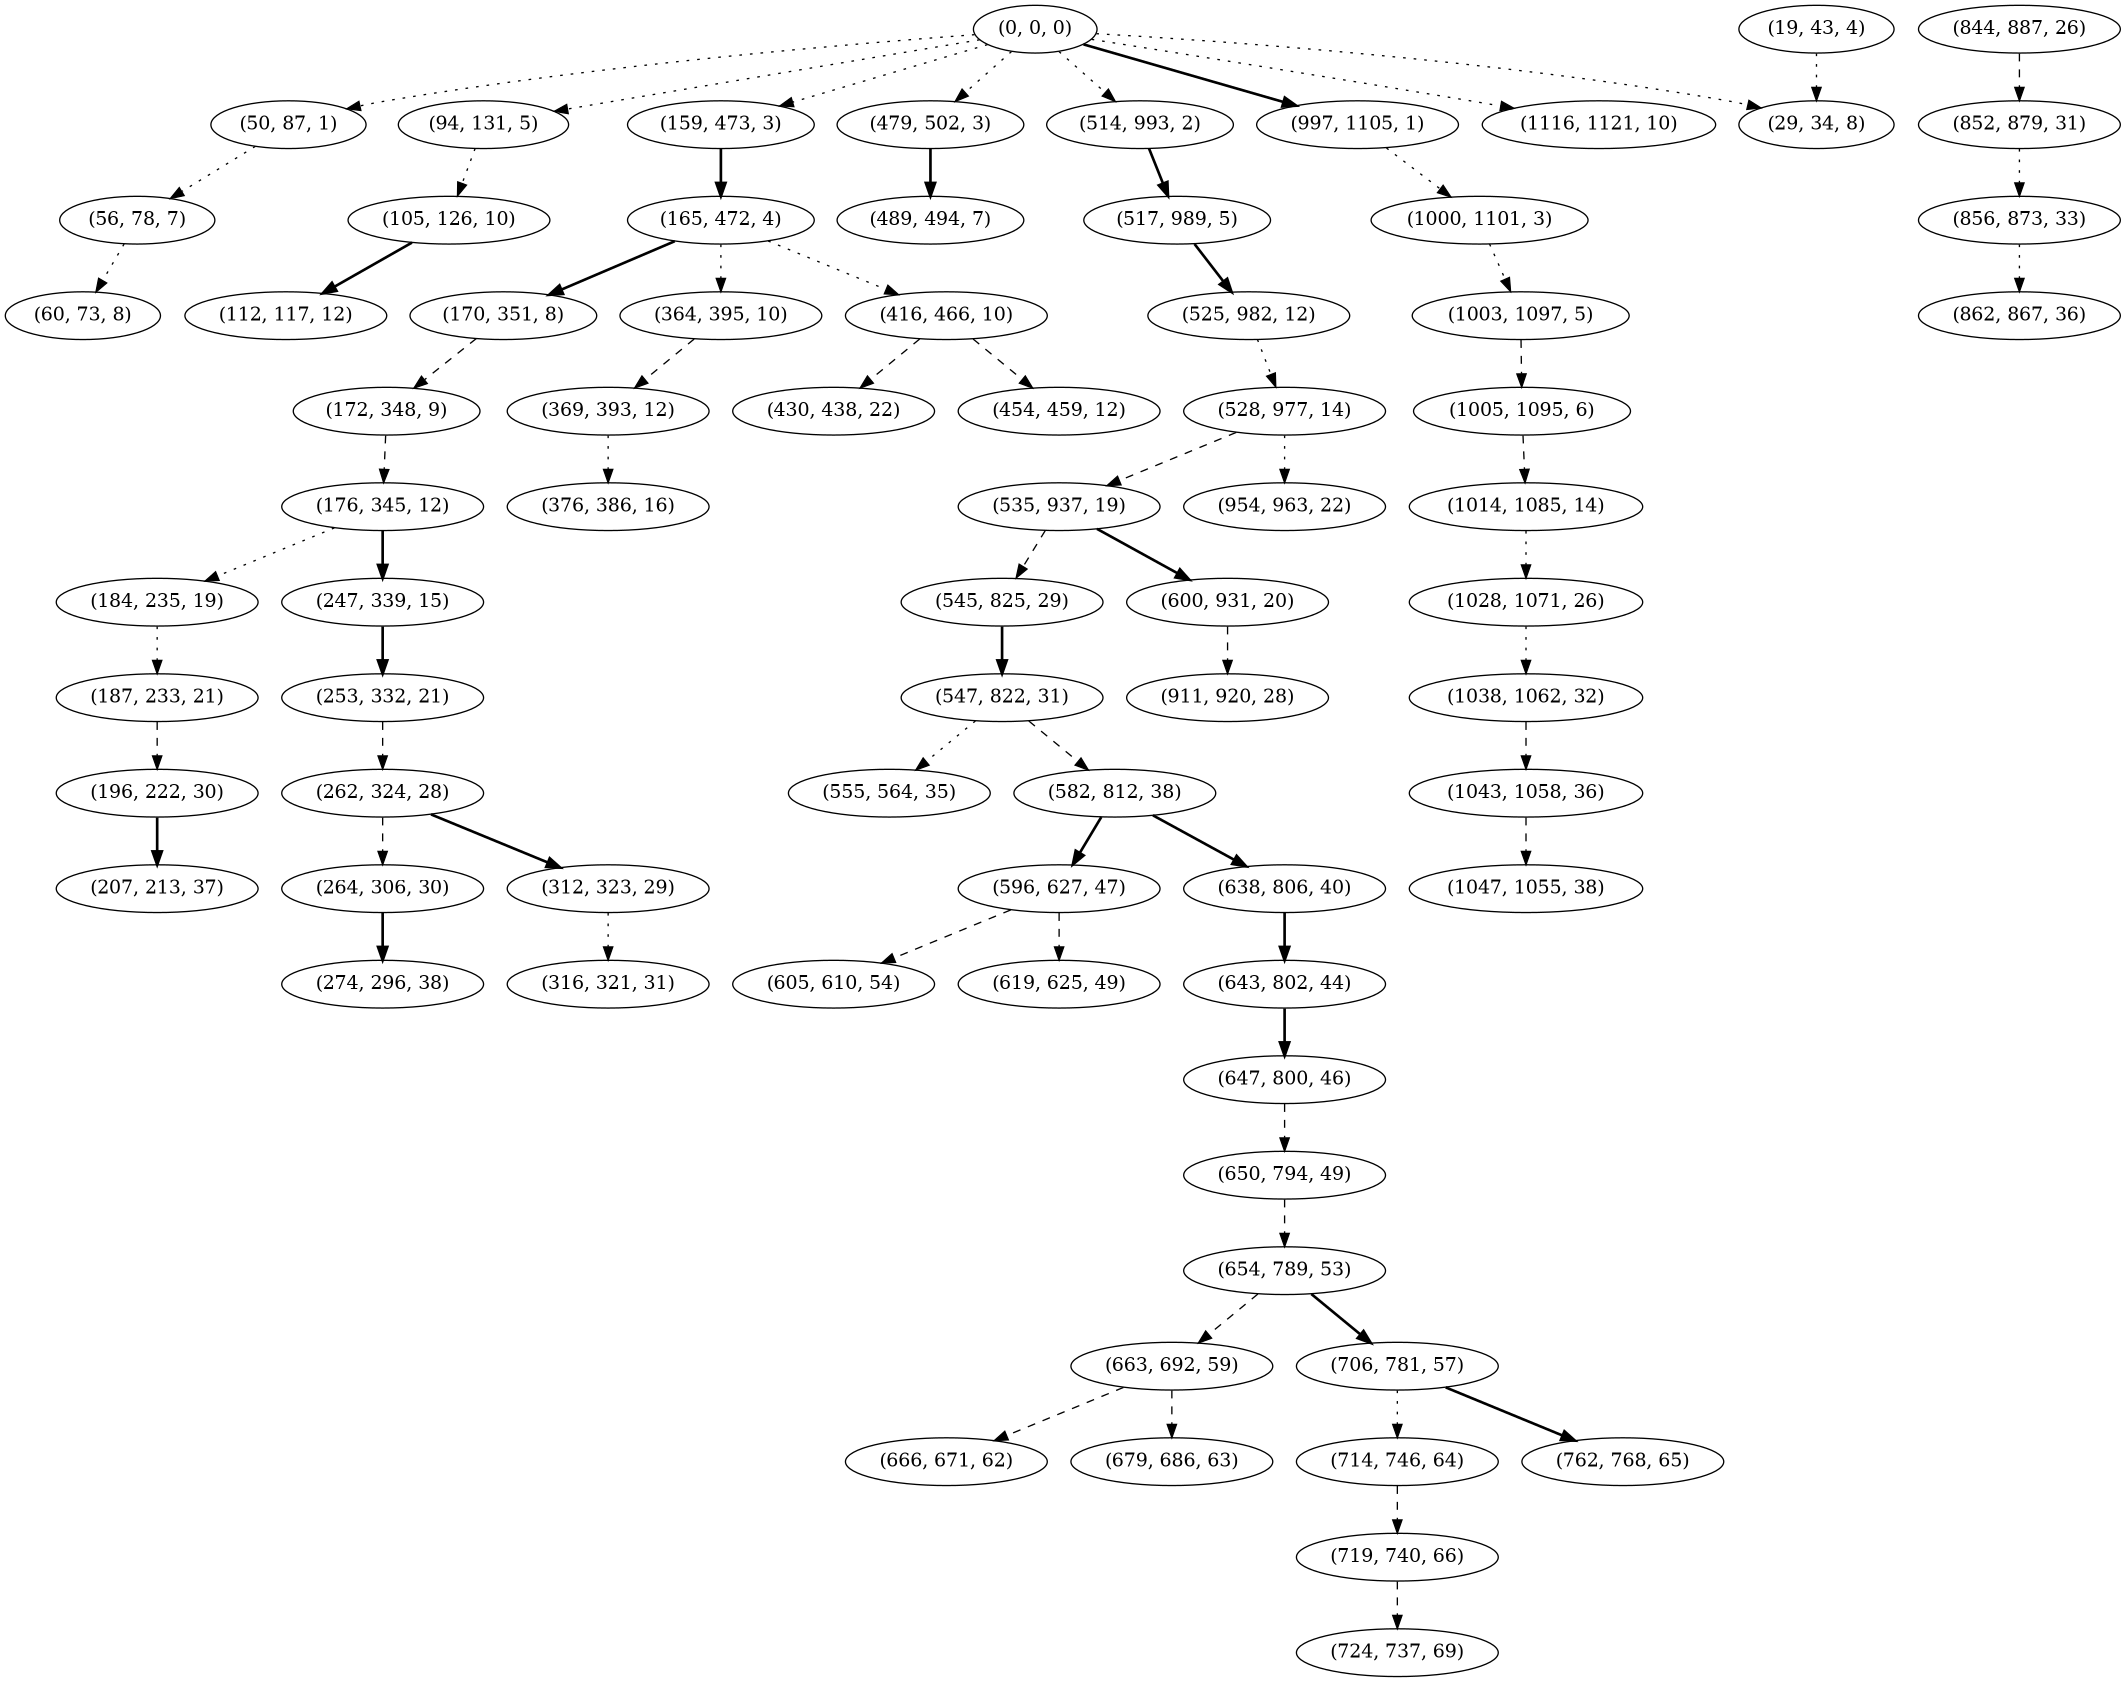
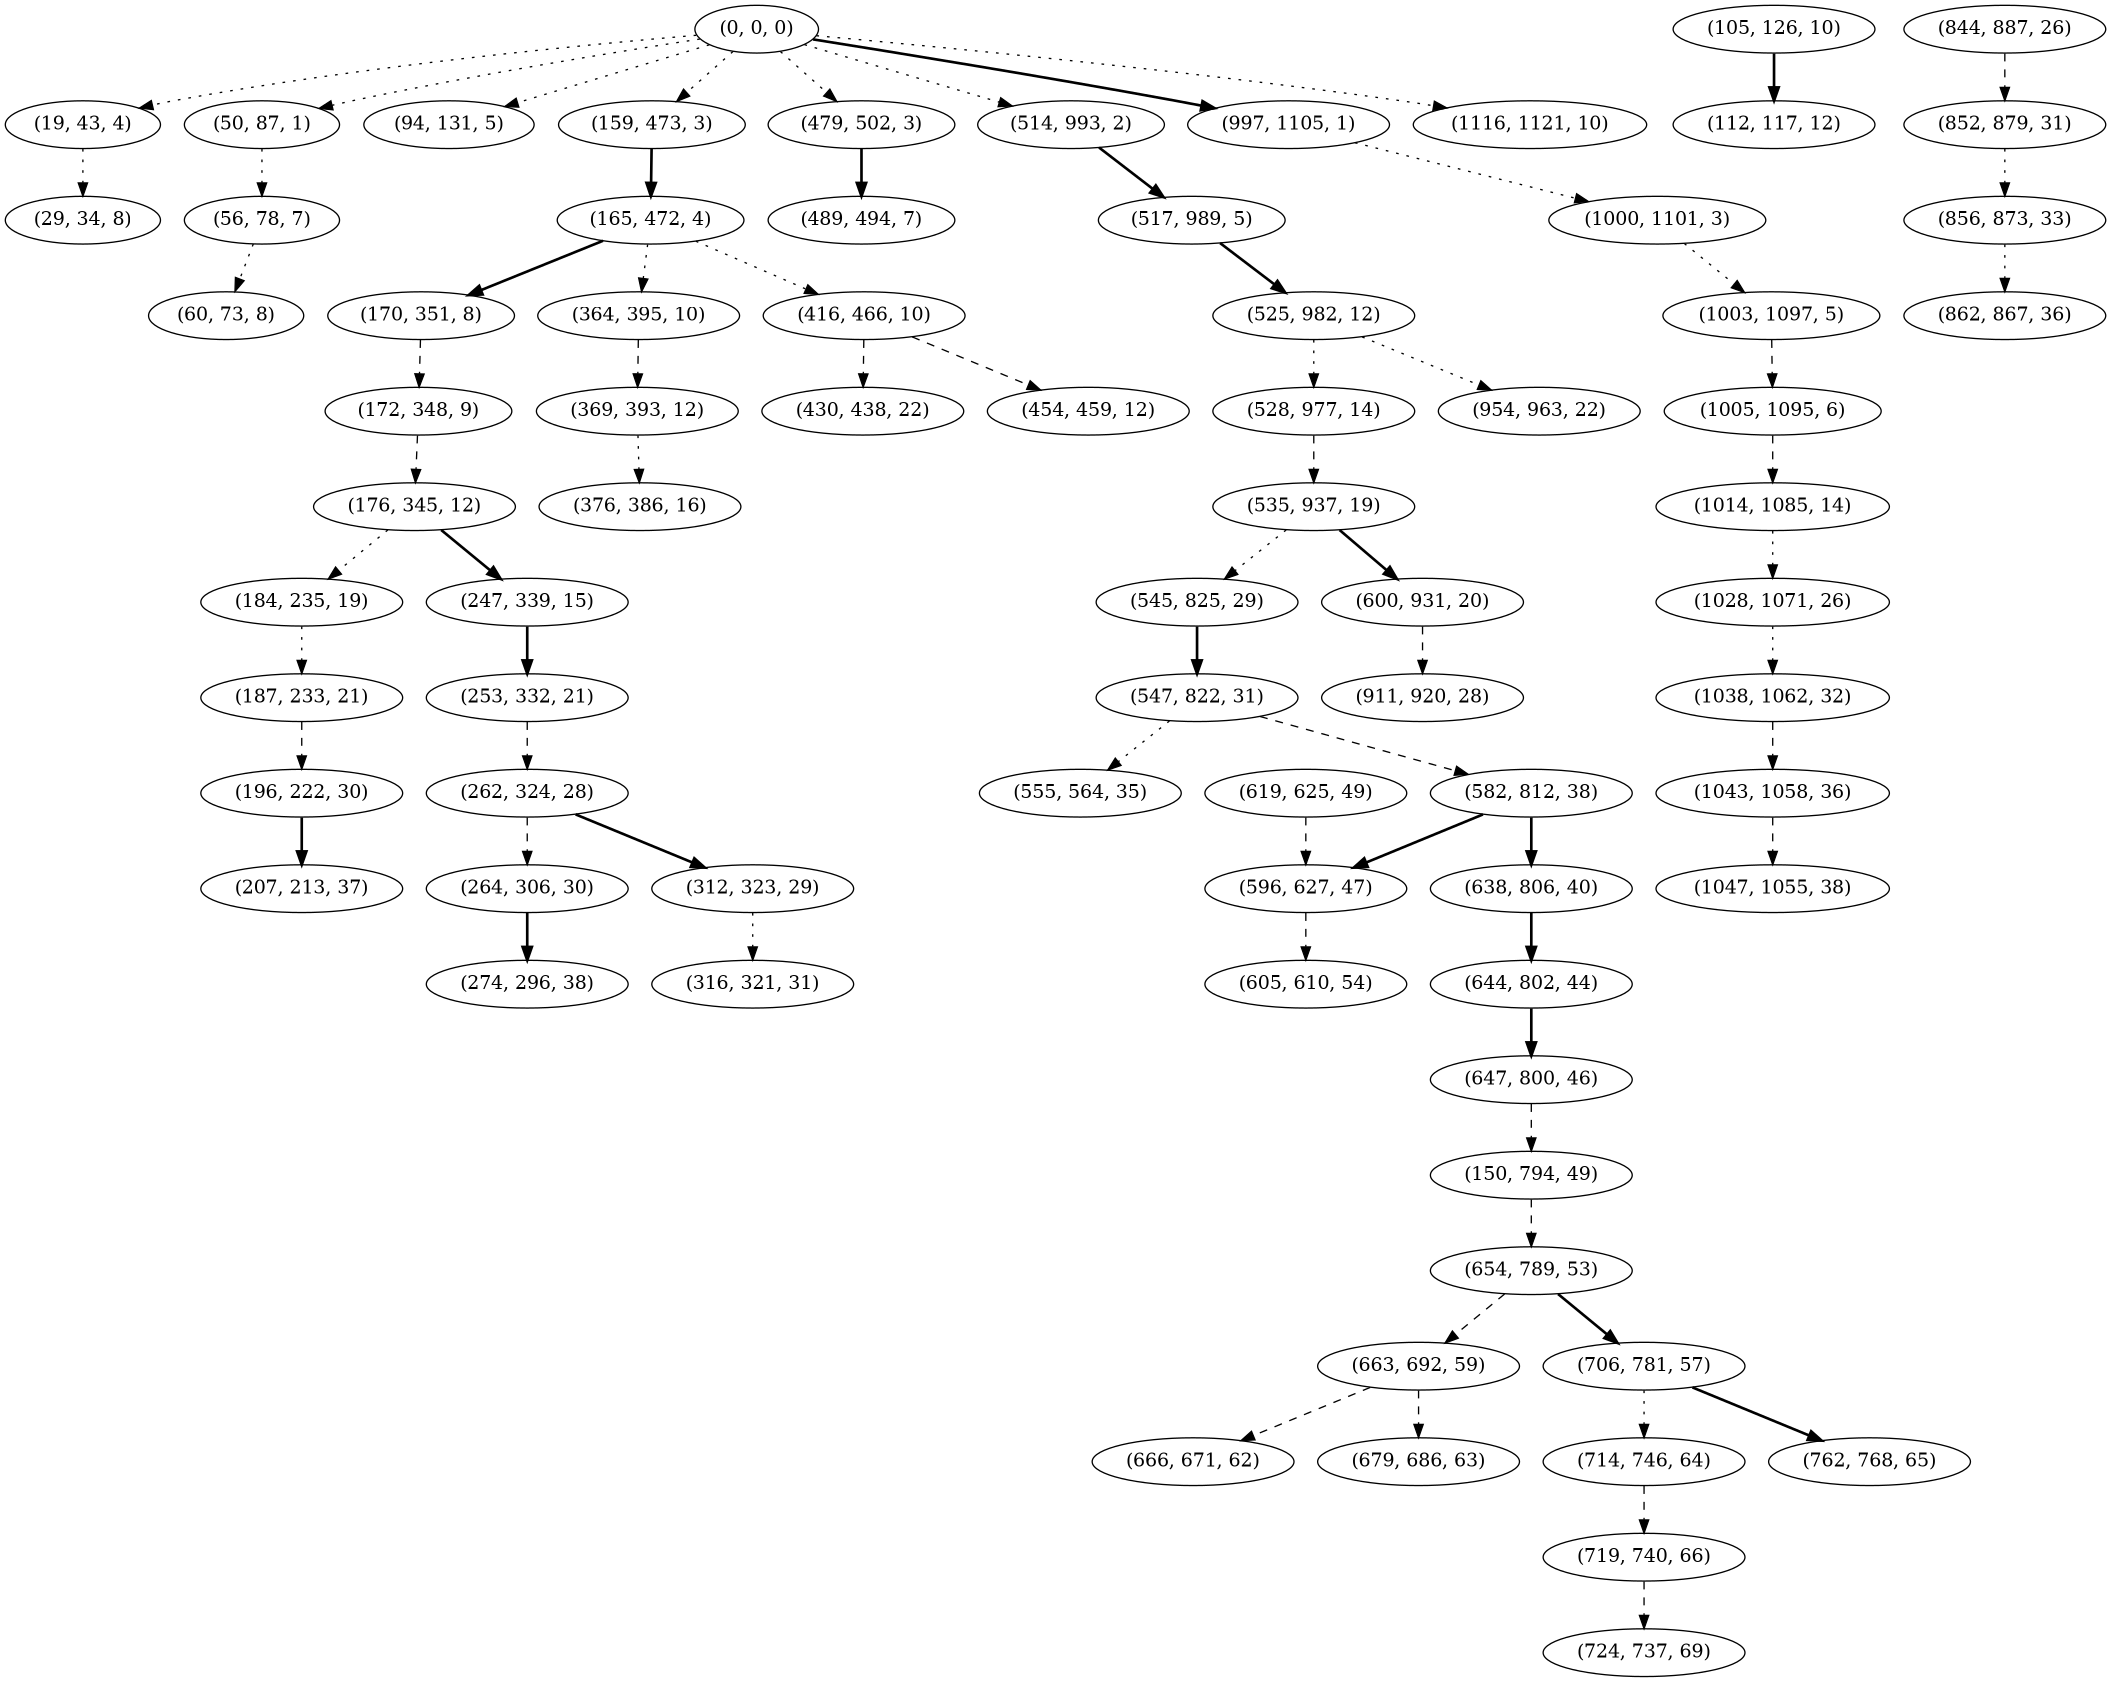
  digraph {
    edge [style=dotted]
    "(0, 0, 0)"
    "(19, 43, 4)"
    "(50, 87, 1)"
    "(94, 131, 5)"
    "(159, 473, 3)"
    "(479, 502, 3)"
    "(514, 993, 2)"
    "(997, 1105, 1)"
    "(1116, 1121, 10)"
    "(29, 34, 8)"
    "(56, 78, 7)"
    "(105, 126, 10)"
    "(165, 472, 4)"
    "(489, 494, 7)"
    "(517, 989, 5)"
    "(1000, 1101, 3)"
    "(60, 73, 8)"
    "(112, 117, 12)"
    "(170, 351, 8)"
    "(364, 395, 10)"
    "(416, 466, 10)"
    "(172, 348, 9)"
    "(369, 393, 12)"
    "(430, 438, 22)"
    "(454, 459, 12)"
    "(176, 345, 12)"
    "(184, 235, 19)"
    "(247, 339, 15)"
    "(187, 233, 21)"
    "(253, 332, 21)"
    "(196, 222, 30)"
    "(207, 213, 37)"
    "(262, 324, 28)"
    "(264, 306, 30)"
    "(312, 323, 29)"
    "(274, 296, 38)"
    "(316, 321, 31)"
    "(376, 386, 16)"
    "(525, 982, 12)"
    "(528, 977, 14)"
    "(535, 937, 19)"
    "(954, 963, 22)"
    "(545, 825, 29)"
    n44 [label="(600, 931, 20)"]
    "(547, 822, 31)"
    "(844, 887, 26)"
    "(852, 879, 31)"
    "(911, 920, 28)"
    "(555, 564, 35)"
    "(582, 812, 38)"
    "(596, 627, 47)"
    "(638, 806, 40)"
    "(605, 610, 54)"
    "(619, 625, 49)"
-   "(643, 802, 44)"
+   "(643, 802, 44)" [label="(644, 802, 44)"]
    "(647, 800, 46)"
-   "(650, 794, 49)"
+   "(650, 794, 49)" [label="(150, 794, 49)"]
    "(654, 789, 53)"
    "(663, 692, 59)"
    "(706, 781, 57)"
    "(666, 671, 62)"
    "(679, 686, 63)"
    "(714, 746, 64)"
    "(762, 768, 65)"
    "(719, 740, 66)"
    "(724, 737, 69)"
    "(856, 873, 33)"
    "(862, 867, 36)"
    "(1003, 1097, 5)"
    "(1005, 1095, 6)"
    "(1014, 1085, 14)"
    "(1028, 1071, 26)"
    "(1038, 1062, 32)"
    "(1043, 1058, 36)"
    "(1047, 1055, 38)"
-   "(0, 0, 0)" -> "(29, 34, 8)"
+   "(0, 0, 0)" -> "(19, 43, 4)"
    "(0, 0, 0)" -> "(50, 87, 1)"
    "(0, 0, 0)" -> "(94, 131, 5)"
    "(0, 0, 0)" -> "(159, 473, 3)"
    "(0, 0, 0)" -> "(479, 502, 3)"
    "(0, 0, 0)" -> "(514, 993, 2)"
    "(0, 0, 0)" -> "(997, 1105, 1)" [style=bold]
    "(0, 0, 0)" -> "(1116, 1121, 10)"
    "(19, 43, 4)" -> "(29, 34, 8)"
    "(50, 87, 1)" -> "(56, 78, 7)"
-   "(94, 131, 5)" -> "(105, 126, 10)"
    "(159, 473, 3)" -> "(165, 472, 4)" [style=bold]
    "(479, 502, 3)" -> "(489, 494, 7)" [style=bold]
    "(514, 993, 2)" -> "(517, 989, 5)" [style=bold]
    "(997, 1105, 1)" -> "(1000, 1101, 3)"
    "(56, 78, 7)" -> "(60, 73, 8)"
    "(105, 126, 10)" -> "(112, 117, 12)" [style=bold]
    "(165, 472, 4)" -> "(170, 351, 8)" [style=bold]
    "(165, 472, 4)" -> "(364, 395, 10)"
    "(165, 472, 4)" -> "(416, 466, 10)"
    "(517, 989, 5)" -> "(525, 982, 12)" [style=bold]
    "(1000, 1101, 3)" -> "(1003, 1097, 5)"
    "(170, 351, 8)" -> "(172, 348, 9)" [style=dashed]
    "(364, 395, 10)" -> "(369, 393, 12)" [style=dashed]
    "(416, 466, 10)" -> "(430, 438, 22)" [style=dashed]
    "(416, 466, 10)" -> "(454, 459, 12)" [style=dashed]
    "(172, 348, 9)" -> "(176, 345, 12)" [style=dashed]
    "(369, 393, 12)" -> "(376, 386, 16)"
    "(176, 345, 12)" -> "(184, 235, 19)"
    "(176, 345, 12)" -> "(247, 339, 15)" [style=bold]
    "(184, 235, 19)" -> "(187, 233, 21)"
    "(247, 339, 15)" -> "(253, 332, 21)" [style=bold]
    "(187, 233, 21)" -> "(196, 222, 30)" [style=dashed]
    "(253, 332, 21)" -> "(262, 324, 28)" [style=dashed]
    "(196, 222, 30)" -> "(207, 213, 37)" [style=bold]
    "(262, 324, 28)" -> "(264, 306, 30)" [style=dashed]
    "(262, 324, 28)" -> "(312, 323, 29)" [style=bold]
    "(264, 306, 30)" -> "(274, 296, 38)" [style=bold]
    "(312, 323, 29)" -> "(316, 321, 31)"
    "(525, 982, 12)" -> "(528, 977, 14)"
    "(528, 977, 14)" -> "(535, 937, 19)" [style=dashed]
-   "(528, 977, 14)" -> "(954, 963, 22)"
-   "(535, 937, 19)" -> "(545, 825, 29)" [style=dashed]
+   "(525, 982, 12)" -> "(954, 963, 22)"
+   "(535, 937, 19)" -> "(545, 825, 29)"
    "(535, 937, 19)" -> n44 [style=bold]
    "(545, 825, 29)" -> "(547, 822, 31)" [style=bold]
    n44 -> "(911, 920, 28)" [style=dashed]
    "(547, 822, 31)" -> "(555, 564, 35)"
    "(547, 822, 31)" -> "(582, 812, 38)" [style=dashed]
    "(844, 887, 26)" -> "(852, 879, 31)" [style=dashed]
    "(852, 879, 31)" -> "(856, 873, 33)"
    "(582, 812, 38)" -> "(596, 627, 47)" [style=bold]
    "(582, 812, 38)" -> "(638, 806, 40)" [style=bold]
    "(596, 627, 47)" -> "(605, 610, 54)" [style=dashed]
-   "(596, 627, 47)" -> "(619, 625, 49)" [style=dashed]
+   "(619, 625, 49)" -> "(596, 627, 47)" [style=dashed]
    "(638, 806, 40)" -> "(643, 802, 44)" [style=bold]
    "(643, 802, 44)" -> "(647, 800, 46)" [style=bold]
    "(647, 800, 46)" -> "(650, 794, 49)" [style=dashed]
    "(650, 794, 49)" -> "(654, 789, 53)" [style=dashed]
    "(654, 789, 53)" -> "(663, 692, 59)" [style=dashed]
    "(654, 789, 53)" -> "(706, 781, 57)" [style=bold]
    "(663, 692, 59)" -> "(666, 671, 62)" [style=dashed]
    "(663, 692, 59)" -> "(679, 686, 63)" [style=dashed]
    "(706, 781, 57)" -> "(714, 746, 64)"
    "(706, 781, 57)" -> "(762, 768, 65)" [style=bold]
    "(714, 746, 64)" -> "(719, 740, 66)" [style=dashed]
    "(719, 740, 66)" -> "(724, 737, 69)" [style=dashed]
    "(856, 873, 33)" -> "(862, 867, 36)"
    "(1003, 1097, 5)" -> "(1005, 1095, 6)" [style=dashed]
    "(1005, 1095, 6)" -> "(1014, 1085, 14)" [style=dashed]
    "(1014, 1085, 14)" -> "(1028, 1071, 26)"
    "(1028, 1071, 26)" -> "(1038, 1062, 32)"
    "(1038, 1062, 32)" -> "(1043, 1058, 36)" [style=dashed]
    "(1043, 1058, 36)" -> "(1047, 1055, 38)" [style=dashed]
  }
